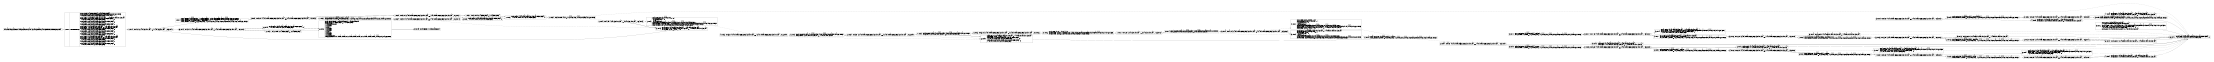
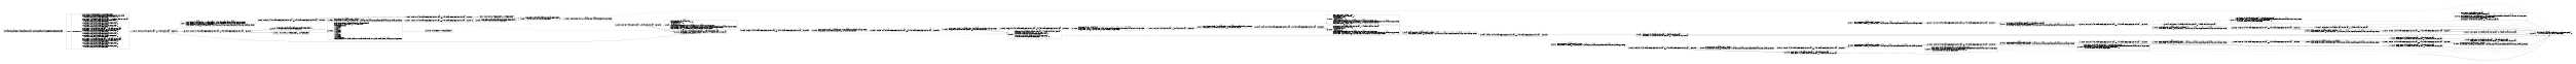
  digraph {
    rankdir=LR
    node [shape=record]
    edge [style=dashed]
    n1 [label="{0\:\ 0x0000|MTH_ENTER_BLOCK\l|0x0000: MOVE  (r0 I:?[OBJECT, ARRAY]) = (r23 I:?[OBJECT, ARRAY]) \l0x0002: INVOKE  (r1 I:int) = (r23 I:okhttp3.Headers) okhttp3.Headers.size():int type: VIRTUAL \l0x0006: CONST  (r6 I:?[int, float, boolean, short, byte, char, OBJECT, ARRAY]) = \l  (0 ?[int, float, boolean, short, byte, char, OBJECT, ARRAY])\l \l0x0007: CONST  (r7 I:?[boolean, int, float, short, byte, char]) = (1 ?[boolean, int, float, short, byte, char]) \l0x0008: CONST  (r8 I:?[int, float, boolean, short, byte, char, OBJECT, ARRAY]) = \l  (0 ?[int, float, boolean, short, byte, char, OBJECT, ARRAY])\l \l0x0009: CONST  (r10 I:?[int, float, boolean, short, byte, char, OBJECT, ARRAY]) = \l  (0 ?[int, float, boolean, short, byte, char, OBJECT, ARRAY])\l \l0x000a: CONST  (r11 I:?[int, float, boolean, short, byte, char, OBJECT, ARRAY]) = \l  (0 ?[int, float, boolean, short, byte, char, OBJECT, ARRAY])\l \l0x000b: CONST  (r12 I:?[int, float, short, byte, char]) = (\-1 ?[int, float, short, byte, char]) \l0x000c: CONST  (r13 I:?[int, float, short, byte, char]) = (\-1 ?[int, float, short, byte, char]) \l0x000d: CONST  (r14 I:?[int, float, boolean, short, byte, char, OBJECT, ARRAY]) = \l  (0 ?[int, float, boolean, short, byte, char, OBJECT, ARRAY])\l \l0x000e: CONST  (r15 I:?[int, float, boolean, short, byte, char, OBJECT, ARRAY]) = \l  (0 ?[int, float, boolean, short, byte, char, OBJECT, ARRAY])\l \l0x000f: CONST  (r16 I:?[int, float, boolean, short, byte, char, OBJECT, ARRAY]) = \l  (0 ?[int, float, boolean, short, byte, char, OBJECT, ARRAY])\l \l0x0011: CONST  (r17 I:?[int, float, short, byte, char]) = (\-1 ?[int, float, short, byte, char]) \l0x0013: CONST  (r18 I:?[int, float, short, byte, char]) = (\-1 ?[int, float, short, byte, char]) \l0x0015: CONST  (r19 I:?[int, float, boolean, short, byte, char, OBJECT, ARRAY]) = \l  (0 ?[int, float, boolean, short, byte, char, OBJECT, ARRAY])\l \l0x0017: CONST  (r20 I:?[int, float, boolean, short, byte, char, OBJECT, ARRAY]) = \l  (0 ?[int, float, boolean, short, byte, char, OBJECT, ARRAY])\l \l0x0019: CONST  (r21 I:?[int, float, boolean, short, byte, char, OBJECT, ARRAY]) = \l  (0 ?[int, float, boolean, short, byte, char, OBJECT, ARRAY])\l \l}"]
    n2 [label="{1\:\ 0x001b|0x001b: IF  (r6 I:?[int, byte, short, char]) \>= (r1 I:?[int, byte, short, char])  \-\> B:65:0x014c \l}"]
    n3 [label="{2\:\ 0x001d|0x001d: INVOKE  (r9 I:java.lang.String) = (r0 I:okhttp3.Headers), (r6 I:int) okhttp3.Headers.name(int):java.lang.String type: VIRTUAL \l0x0021: INVOKE  (r2 I:java.lang.String) = (r0 I:okhttp3.Headers), (r6 I:int) okhttp3.Headers.value(int):java.lang.String type: VIRTUAL \l0x0025: CONST_STR  (r4 I:java.lang.String) =  \"Cache\-Control\" \l0x0027: INVOKE  (r4 I:boolean) = (r9 I:java.lang.String), (r4 I:java.lang.String) java.lang.String.equalsIgnoreCase(java.lang.String):boolean type: VIRTUAL \l}"]
    n4 [label="{65\:\ 0x014c|0x014c: IF  (r7 I:?[int, boolean, OBJECT, ARRAY, byte, short, char]) != (0 ?[int, boolean, OBJECT, ARRAY, byte, short, char])  \-\> B:67:0x0151 \l}"]
    n5 [label="{3\:\ 0x002b|0x002b: IF  (r4 I:?[int, boolean, OBJECT, ARRAY, byte, short, char]) == (0 ?[int, boolean, OBJECT, ARRAY, byte, short, char])  \-\> B:7:0x0033 \l}"]
    n6 [label="{66\:\ 0x014e|0x014e: CONST  (r22 I:?[int, float, boolean, short, byte, char, OBJECT, ARRAY]) = \l  (0 ?[int, float, boolean, short, byte, char, OBJECT, ARRAY])\l \l}"]
    n7 [label="{67\:\ 0x0151|0x0151: MOVE  (r22 I:?[OBJECT, ARRAY]) = (r8 I:?[OBJECT, ARRAY]) \l}"]
    n8 [label="{4\:\ 0x002d|0x002d: IF  (r8 I:?[int, boolean, OBJECT, ARRAY, byte, short, char]) == (0 ?[int, boolean, OBJECT, ARRAY, byte, short, char])  \-\> B:6:0x0031 \l}"]
    n9 [label="{7\:\ 0x0033|0x0033: CONST_STR  (r4 I:java.lang.String) =  \"Pragma\" \l0x0035: INVOKE  (r4 I:boolean) = (r9 I:java.lang.String), (r4 I:java.lang.String) java.lang.String.equalsIgnoreCase(java.lang.String):boolean type: VIRTUAL \l}"]
    n10 [label="{5\:\ 0x002f|0x002f: CONST  (r7 I:?[int, float, boolean, short, byte, char, OBJECT, ARRAY]) = \l  (0 ?[int, float, boolean, short, byte, char, OBJECT, ARRAY])\l \l}"]
    n11 [label="{6\:\ 0x0031|0x0031: MOVE  (r8 I:?[OBJECT, ARRAY]) = (r2 I:?[OBJECT, ARRAY]) \l}"]
    n12 [label="{8\:\ 0x0039|0x0039: IF  (r4 I:?[int, boolean, OBJECT, ARRAY, byte, short, char]) == (0 ?[int, boolean, OBJECT, ARRAY, byte, short, char])  \-\> B:64:0x0145 \l}"]
    n13 [label="{10\:\ 0x003c|0x003c: CONST  (r4 I:?[int, float, boolean, short, byte, char, OBJECT, ARRAY]) = \l  (0 ?[int, float, boolean, short, byte, char, OBJECT, ARRAY])\l \l}"]
    n14 [label="{11\:\ 0x003d|0x003d: INVOKE  (r9 I:int) = (r2 I:java.lang.String) java.lang.String.length():int type: VIRTUAL \l}"]
    n15 [label="{64\:\ 0x0145|0x0145: CONST  (r9 I:?[int, float, short, byte, char]) = (\-1 ?[int, float, short, byte, char]) \l0x0146: CONST  (r22 I:?[boolean, int, float, short, byte, char]) = (1 ?[boolean, int, float, short, byte, char]) \l0x0148: ARITH  (r6 I:int) = (r6 I:int) + (1 int) \l}"]
    n16 [label="{12\:\ 0x0041|0x0041: IF  (r4 I:?[int, byte, short, char]) \>= (r9 I:?[int, byte, short, char])  \-\> B:64:0x0145 \l}"]
    n17 [label="{13\:\ 0x0043|0x0043: CONST_STR  (r9 I:java.lang.String) =  \"=,;\" \l0x0075: INVOKE  (r9 I:int) = \l  (r2 I:java.lang.String)\l  (r4 I:int)\l  (r9 I:java.lang.String)\l okhttp3.internal.http.HttpHeaders.skipUntil(java.lang.String, int, java.lang.String):int type: STATIC \l0x0049: INVOKE  (r4 I:java.lang.String) = (r2 I:java.lang.String), (r4 I:int), (r9 I:int) java.lang.String.substring(int, int):java.lang.String type: VIRTUAL \l0x004d: INVOKE  (r4 I:java.lang.String) = (r4 I:java.lang.String) java.lang.String.trim():java.lang.String type: VIRTUAL \l0x0051: INVOKE  (r3 I:int) = (r2 I:java.lang.String) java.lang.String.length():int type: VIRTUAL \l}"]
    n18 [label="{14\:\ 0x0055|0x0055: IF  (r9 I:?[int, boolean, OBJECT, ARRAY, byte, short, char]) == (r3 I:?[int, boolean, OBJECT, ARRAY, byte, short, char])  \-\> B:26:0x009e \l}"]
    n19 [label="{15\:\ 0x0057|0x0057: INVOKE  (r3 I:char) = (r2 I:java.lang.String), (r9 I:int) java.lang.String.charAt(int):char type: VIRTUAL \l0x005b: CONST  (r5 I:?[int, float, short, byte, char]) = (44 ?[int, float, short, byte, char]) \l}"]
    n20 [label="{26\:\ 0x009e|0x009e: CONST  (r22 I:?[boolean, int, float, short, byte, char]) = (1 ?[boolean, int, float, short, byte, char]) \l0x00a0: ARITH  (r9 I:int) = (r9 I:int) + (1 int) \l0x00a2: MOVE  (r5 I:?[int, float, boolean, short, byte, char, OBJECT, ARRAY]) = \l  (r9 I:?[int, float, boolean, short, byte, char, OBJECT, ARRAY])\l \l0x00a3: CONST  (r3 I:?[int, float, boolean, short, byte, char, OBJECT, ARRAY]) = \l  (0 ?[int, float, boolean, short, byte, char, OBJECT, ARRAY])\l \l}"]
    n21 [label="{16\:\ 0x005d|0x005d: IF  (r3 I:?[int, boolean, OBJECT, ARRAY, byte, short, char]) == (r5 I:?[int, boolean, OBJECT, ARRAY, byte, short, char])  \-\> B:26:0x009e \l}"]
    n22 [label="{27\:\ 0x00a4|0x00a4: CONST_STR  (r9 I:java.lang.String) =  \"no\-cache\" \l0x00a6: INVOKE  (r9 I:boolean) = (r9 I:java.lang.String), (r4 I:java.lang.String) java.lang.String.equalsIgnoreCase(java.lang.String):boolean type: VIRTUAL \l}"]
    n23 [label="{17\:\ 0x005f|0x005f: INVOKE  (r3 I:char) = (r2 I:java.lang.String), (r9 I:int) java.lang.String.charAt(int):char type: VIRTUAL \l0x0063: CONST  (r5 I:?[int, float, short, byte, char]) = (59 ?[int, float, short, byte, char]) \l}"]
    n24 [label="{18\:\ 0x0065|0x0065: IF  (r3 I:?[int, boolean, OBJECT, ARRAY, byte, short, char]) != (r5 I:?[int, boolean, OBJECT, ARRAY, byte, short, char])  \-\> B:20:0x0068 \l}"]
    n25 [label="{20\:\ 0x0068|0x0068: ARITH  (r9 I:int) = (r9 I:int) + (1 int) \l0x006a: INVOKE  (r3 I:int) = (r2 I:java.lang.String), (r9 I:int) okhttp3.internal.http.HttpHeaders.skipWhitespace(java.lang.String, int):int type: STATIC \l0x006e: INVOKE  (r5 I:int) = (r2 I:java.lang.String) java.lang.String.length():int type: VIRTUAL \l}"]
    n26 [label="{21\:\ 0x0072|0x0072: IF  (r3 I:?[int, byte, short, char]) \>= (r5 I:?[int, byte, short, char])  \-\> B:25:0x008d \l}"]
    n27 [label="{22\:\ 0x0074|0x0074: INVOKE  (r5 I:char) = (r2 I:java.lang.String), (r3 I:int) java.lang.String.charAt(int):char type: VIRTUAL \l0x0078: CONST  (r9 I:?[int, float, short, byte, char]) = (34 ?[int, float, short, byte, char]) \l}"]
    n28 [label="{25\:\ 0x008d|0x008d: CONST  (r22 I:?[boolean, int, float, short, byte, char]) = (1 ?[boolean, int, float, short, byte, char]) \l0x008f: CONST_STR  (r5 I:java.lang.String) =  \",;\" \l0x0091: INVOKE  (r5 I:int) = \l  (r2 I:java.lang.String)\l  (r3 I:int)\l  (r5 I:java.lang.String)\l okhttp3.internal.http.HttpHeaders.skipUntil(java.lang.String, int, java.lang.String):int type: STATIC \l0x0095: INVOKE  (r3 I:java.lang.String) = (r2 I:java.lang.String), (r3 I:int), (r5 I:int) java.lang.String.substring(int, int):java.lang.String type: VIRTUAL \l0x0099: INVOKE  (r3 I:java.lang.String) = (r3 I:java.lang.String) java.lang.String.trim():java.lang.String type: VIRTUAL \l}"]
    n29 [label="{23\:\ 0x007a|0x007a: IF  (r5 I:?[int, boolean, OBJECT, ARRAY, byte, short, char]) != (r9 I:?[int, boolean, OBJECT, ARRAY, byte, short, char])  \-\> B:25:0x008d \l}"]
    n30 [label="{24\:\ 0x007c|0x007c: ARITH  (r3 I:int) = (r3 I:int) + (1 int) \l0x007e: CONST_STR  (r5 I:java.lang.String) =  \"\"\" \l0x0080: INVOKE  (r5 I:int) = \l  (r2 I:java.lang.String)\l  (r3 I:int)\l  (r5 I:java.lang.String)\l okhttp3.internal.http.HttpHeaders.skipUntil(java.lang.String, int, java.lang.String):int type: STATIC \l0x0084: INVOKE  (r3 I:java.lang.String) = (r2 I:java.lang.String), (r3 I:int), (r5 I:int) java.lang.String.substring(int, int):java.lang.String type: VIRTUAL \l0x0088: CONST  (r22 I:?[boolean, int, float, short, byte, char]) = (1 ?[boolean, int, float, short, byte, char]) \l0x008a: ARITH  (r5 I:int) = (r5 I:int) + (1 int) \l}"]
    n31 [label="{28\:\ 0x00aa|0x00aa: IF  (r9 I:?[int, boolean, OBJECT, ARRAY, byte, short, char]) == (0 ?[int, boolean, OBJECT, ARRAY, byte, short, char])  \-\> B:30:0x00b0 \l}"]
    n32 [label="{29\:\ 0x00ac|0x00ac: CONST  (r9 I:?[int, float, short, byte, char]) = (\-1 ?[int, float, short, byte, char]) \l0x00ad: CONST  (r10 I:?[boolean, int, float, short, byte, char]) = (1 ?[boolean, int, float, short, byte, char]) \l}"]
    n33 [label="{30\:\ 0x00b0|0x00b0: CONST_STR  (r9 I:java.lang.String) =  \"no\-store\" \l0x00b2: INVOKE  (r9 I:boolean) = (r9 I:java.lang.String), (r4 I:java.lang.String) java.lang.String.equalsIgnoreCase(java.lang.String):boolean type: VIRTUAL \l}"]
    n34 [label="{63\:\ 0x0142|0x0142: MOVE  (r4 I:?[int, float, boolean, short, byte, char, OBJECT, ARRAY]) = \l  (r5 I:?[int, float, boolean, short, byte, char, OBJECT, ARRAY])\l \l}"]
    n35 [label="{31\:\ 0x00b6|0x00b6: IF  (r9 I:?[int, boolean, OBJECT, ARRAY, byte, short, char]) == (0 ?[int, boolean, OBJECT, ARRAY, byte, short, char])  \-\> B:33:0x00bc \l}"]
    n36 [label="{32\:\ 0x00b8|0x00b8: CONST  (r9 I:?[int, float, short, byte, char]) = (\-1 ?[int, float, short, byte, char]) \l0x00b9: CONST  (r11 I:?[boolean, int, float, short, byte, char]) = (1 ?[boolean, int, float, short, byte, char]) \l}"]
    n37 [label="{33\:\ 0x00bc|0x00bc: CONST_STR  (r9 I:java.lang.String) =  \"max\-age\" \l0x00be: INVOKE  (r9 I:boolean) = (r9 I:java.lang.String), (r4 I:java.lang.String) java.lang.String.equalsIgnoreCase(java.lang.String):boolean type: VIRTUAL \l}"]
    n38 [label="{34\:\ 0x00c2|0x00c2: IF  (r9 I:?[int, boolean, OBJECT, ARRAY, byte, short, char]) == (0 ?[int, boolean, OBJECT, ARRAY, byte, short, char])  \-\> B:36:0x00cc \l}"]
    n39 [label="{35\:\ 0x00c4|0x00c4: CONST  (r9 I:?[int, float, short, byte, char]) = (\-1 ?[int, float, short, byte, char]) \l0x00c5: INVOKE  (r3 I:int) = (r3 I:java.lang.String), (r9 I:int) okhttp3.internal.http.HttpHeaders.parseSeconds(java.lang.String, int):int type: STATIC \l0x00c9: MOVE  (r12 I:?[int, float, boolean, short, byte, char, OBJECT, ARRAY]) = \l  (r3 I:?[int, float, boolean, short, byte, char, OBJECT, ARRAY])\l \l}"]
    n40 [label="{36\:\ 0x00cc|0x00cc: CONST_STR  (r9 I:java.lang.String) =  \"s\-maxage\" \l0x00ce: INVOKE  (r9 I:boolean) = (r9 I:java.lang.String), (r4 I:java.lang.String) java.lang.String.equalsIgnoreCase(java.lang.String):boolean type: VIRTUAL \l}"]
    n41 [label="{37\:\ 0x00d2|0x00d2: IF  (r9 I:?[int, boolean, OBJECT, ARRAY, byte, short, char]) == (0 ?[int, boolean, OBJECT, ARRAY, byte, short, char])  \-\> B:39:0x00dc \l}"]
    n42 [label="{38\:\ 0x00d4|0x00d4: CONST  (r9 I:?[int, float, short, byte, char]) = (\-1 ?[int, float, short, byte, char]) \l0x00d5: INVOKE  (r3 I:int) = (r3 I:java.lang.String), (r9 I:int) okhttp3.internal.http.HttpHeaders.parseSeconds(java.lang.String, int):int type: STATIC \l0x00d9: MOVE  (r13 I:?[int, float, boolean, short, byte, char, OBJECT, ARRAY]) = \l  (r3 I:?[int, float, boolean, short, byte, char, OBJECT, ARRAY])\l \l}"]
    n43 [label="{39\:\ 0x00dc|0x00dc: CONST_STR  (r9 I:java.lang.String) =  \"private\" \l0x00de: INVOKE  (r9 I:boolean) = (r9 I:java.lang.String), (r4 I:java.lang.String) java.lang.String.equalsIgnoreCase(java.lang.String):boolean type: VIRTUAL \l}"]
    n44 [label="{40\:\ 0x00e2|0x00e2: IF  (r9 I:?[int, boolean, OBJECT, ARRAY, byte, short, char]) == (0 ?[int, boolean, OBJECT, ARRAY, byte, short, char])  \-\> B:42:0x00e7 \l}"]
    n45 [label="{41\:\ 0x00e4|0x00e4: CONST  (r9 I:?[int, float, short, byte, char]) = (\-1 ?[int, float, short, byte, char]) \l0x00e5: CONST  (r14 I:?[boolean, int, float, short, byte, char]) = (1 ?[boolean, int, float, short, byte, char]) \l}"]
+   n46 [label="{42\:\ 0x00e7|0x00e7: CONST_STR  (r9 I:java.lang.String) =  \"public\" \l0x00e9: INVOKE  (r9 I:boolean) = (r9 I:java.lang.String), (r4 I:java.lang.String) java.lang.String.equalsIgnoreCase(java.lang.String):boolean type: VIRTUAL \l}"]
    n47 [label="{43\:\ 0x00ed|0x00ed: IF  (r9 I:?[int, boolean, OBJECT, ARRAY, byte, short, char]) == (0 ?[int, boolean, OBJECT, ARRAY, byte, short, char])  \-\> B:45:0x00f2 \l}"]
    n48 [label="{44\:\ 0x00ef|0x00ef: CONST  (r9 I:?[int, float, short, byte, char]) = (\-1 ?[int, float, short, byte, char]) \l0x00f0: CONST  (r15 I:?[boolean, int, float, short, byte, char]) = (1 ?[boolean, int, float, short, byte, char]) \l}"]
    n49 [label="{45\:\ 0x00f2|0x00f2: CONST_STR  (r9 I:java.lang.String) =  \"must\-revalidate\" \l0x00f4: INVOKE  (r9 I:boolean) = (r9 I:java.lang.String), (r4 I:java.lang.String) java.lang.String.equalsIgnoreCase(java.lang.String):boolean type: VIRTUAL \l}"]
    n50 [label="{46\:\ 0x00f8|0x00f8: IF  (r9 I:?[int, boolean, OBJECT, ARRAY, byte, short, char]) == (0 ?[int, boolean, OBJECT, ARRAY, byte, short, char])  \-\> B:48:0x00fe \l}"]
    n51 [label="{47\:\ 0x00fa|0x00fa: CONST  (r9 I:?[int, float, short, byte, char]) = (\-1 ?[int, float, short, byte, char]) \l0x00fb: CONST  (r16 I:?[boolean, int, float, short, byte, char]) = (1 ?[boolean, int, float, short, byte, char]) \l}"]
    n52 [label="{48\:\ 0x00fe|0x00fe: CONST_STR  (r9 I:java.lang.String) =  \"max\-stale\" \l0x0100: INVOKE  (r9 I:boolean) = (r9 I:java.lang.String), (r4 I:java.lang.String) java.lang.String.equalsIgnoreCase(java.lang.String):boolean type: VIRTUAL \l}"]
    n53 [label="{50\:\ 0x0106|0x0106: CONST  (r4 I:?[int, float, short, byte, char]) = \l  (2147483647(0x7fffffff, float:NaN) ?[int, float, short, byte, char])\l \l0x0109: INVOKE  (r3 I:int) = (r3 I:java.lang.String), (r4 I:int) okhttp3.internal.http.HttpHeaders.parseSeconds(java.lang.String, int):int type: STATIC \l0x010d: MOVE  (r17 I:?[int, float, boolean, short, byte, char, OBJECT, ARRAY]) = \l  (r3 I:?[int, float, boolean, short, byte, char, OBJECT, ARRAY])\l \l0x010f: CONST  (r9 I:?[int, float, short, byte, char]) = (\-1 ?[int, float, short, byte, char]) \l}"]
    n54 [label="{51\:\ 0x0111|0x0111: CONST_STR  (r9 I:java.lang.String) =  \"min\-fresh\" \l0x0113: INVOKE  (r9 I:boolean) = (r9 I:java.lang.String), (r4 I:java.lang.String) java.lang.String.equalsIgnoreCase(java.lang.String):boolean type: VIRTUAL \l}"]
    n55 [label="{52\:\ 0x0117|0x0117: IF  (r9 I:?[int, boolean, OBJECT, ARRAY, byte, short, char]) == (0 ?[int, boolean, OBJECT, ARRAY, byte, short, char])  \-\> B:54:0x0121 \l}"]
    n56 [label="{53\:\ 0x0119|0x0119: CONST  (r9 I:?[int, float, short, byte, char]) = (\-1 ?[int, float, short, byte, char]) \l0x011a: INVOKE  (r3 I:int) = (r3 I:java.lang.String), (r9 I:int) okhttp3.internal.http.HttpHeaders.parseSeconds(java.lang.String, int):int type: STATIC \l0x011e: MOVE  (r18 I:?[int, float, boolean, short, byte, char, OBJECT, ARRAY]) = \l  (r3 I:?[int, float, boolean, short, byte, char, OBJECT, ARRAY])\l \l}"]
    n57 [label="{54\:\ 0x0121|0x0121: CONST  (r9 I:?[int, float, short, byte, char]) = (\-1 ?[int, float, short, byte, char]) \l0x0122: CONST_STR  (r3 I:java.lang.String) =  \"only\-if\-cached\" \l0x0124: INVOKE  (r3 I:boolean) = (r3 I:java.lang.String), (r4 I:java.lang.String) java.lang.String.equalsIgnoreCase(java.lang.String):boolean type: VIRTUAL \l}"]
    n58 [label="{55\:\ 0x0128|0x0128: IF  (r3 I:?[int, boolean, OBJECT, ARRAY, byte, short, char]) == (0 ?[int, boolean, OBJECT, ARRAY, byte, short, char])  \-\> B:57:0x012d \l}"]
    n59 [label="{56\:\ 0x012a|0x012a: CONST  (r19 I:?[boolean, int, float, short, byte, char]) = (1 ?[boolean, int, float, short, byte, char]) \l}"]
    n60 [label="{57\:\ 0x012d|0x012d: CONST_STR  (r3 I:java.lang.String) =  \"no\-transform\" \l0x012f: INVOKE  (r3 I:boolean) = (r3 I:java.lang.String), (r4 I:java.lang.String) java.lang.String.equalsIgnoreCase(java.lang.String):boolean type: VIRTUAL \l}"]
    n61 [label="{58\:\ 0x0133|0x0133: IF  (r3 I:?[int, boolean, OBJECT, ARRAY, byte, short, char]) == (0 ?[int, boolean, OBJECT, ARRAY, byte, short, char])  \-\> B:60:0x0138 \l}"]
    n62 [label="{59\:\ 0x0135|0x0135: CONST  (r20 I:?[boolean, int, float, short, byte, char]) = (1 ?[boolean, int, float, short, byte, char]) \l}"]
    n63 [label="{60\:\ 0x0138|0x0138: CONST_STR  (r3 I:java.lang.String) =  \"immutable\" \l0x013a: INVOKE  (r3 I:boolean) = (r3 I:java.lang.String), (r4 I:java.lang.String) java.lang.String.equalsIgnoreCase(java.lang.String):boolean type: VIRTUAL \l}"]
    n64 [label="{61\:\ 0x013e|0x013e: IF  (r3 I:?[int, boolean, OBJECT, ARRAY, byte, short, char]) == (0 ?[int, boolean, OBJECT, ARRAY, byte, short, char])  \-\> B:63:0x0142 \l}"]
    n65 [label="{62\:\ 0x0140|0x0140: CONST  (r21 I:?[boolean, int, float, short, byte, char]) = (1 ?[boolean, int, float, short, byte, char]) \l}"]
    n66 [label="{68\:\ 0x0153|0x0153: NEW_INSTANCE  (r0 I:okhttp3.CacheControl) =  okhttp3.CacheControl \l0x0155: MOVE  (r9 I:?[OBJECT, ARRAY]) = (r0 I:?[OBJECT, ARRAY]) \l0x0156: INVOKE  \l  (r9 I:okhttp3.CacheControl)\l  (r10 I:boolean)\l  (r11 I:boolean)\l  (r12 I:int)\l  (r13 I:int)\l  (r14 I:boolean)\l  (r15 I:boolean)\l  (r16 I:boolean)\l  (r17 I:int)\l  (r18 I:int)\l  (r19 I:boolean)\l  (r20 I:boolean)\l  (r21 I:boolean)\l  (r22 I:java.lang.String)\l okhttp3.CacheControl.\<init\>(boolean, boolean, int, int, boolean, boolean, boolean, int, int, boolean, boolean, boolean, java.lang.String):void type: DIRECT \l}"]
    n67 [label="{69\:\ 0x0159|0x0159: RETURN  (r0 I:okhttp3.CacheControl) \l}"]
    n68 [label="{public static okhttp3.CacheControl okhttp3.CacheControl.parse((r23 I:okhttp3.Headers A[IMMUTABLE_TYPE, METHOD_ARGUMENT])) }"]
    n1 -> n2 [style=bold]
    n2 -> n3 [style=solid]
    n2 -> n4 [style=bold]
    n3 -> n5
    n4 -> n6 [style=bold]
    n4 -> n7 [style=bold]
    n5 -> n8 [style=bold]
    n5 -> n9
    n6 -> n66 [style=bold]
    n7 -> n66 [style=solid]
    n8 -> n10 [style=solid]
    n8 -> n11 [style=bold]
    n9 -> n12 [style=solid]
    n10 -> n13 [style=solid]
    n11 -> n13 [style=bold]
    n12 -> n10
    n12 -> n15
    n13 -> n14
    n14 -> n16
    n15 -> n2 [style=solid]
    n16 -> n15 [style=bold]
    n16 -> n17
    n17 -> n18
    n18 -> n19
    n18 -> n20
    n19 -> n21 [style=bold]
    n20 -> n22 [style=solid]
    n21 -> n20
    n21 -> n23
    n22 -> n31
    n23 -> n20 [style=bold]
    n23 -> n24 [style=solid]
    n24 -> n25
    n25 -> n26
    n26 -> n27
    n26 -> n28
    n27 -> n29 [style=bold]
    n28 -> n22 [style=solid]
    n29 -> n28 [style=solid]
    n29 -> n30
    n30 -> n22
    n31 -> n32 [style=solid]
    n31 -> n33
    n32 -> n34 [style=bold]
    n33 -> n35
    n34 -> n14
    n35 -> n36 [style=bold]
    n35 -> n37 [style=solid]
    n36 -> n34 [style=solid]
    n37 -> n38
    n38 -> n39
    n38 -> n40 [style=bold]
    n39 -> n34
    n40 -> n41 [style=bold]
    n41 -> n42 [style=solid]
    n41 -> n43 [style=solid]
    n42 -> n34
    n43 -> n44
    n44 -> n45 [style=bold]
+   n44 -> n46
    n45 -> n34 [style=solid]
+   n46 -> n47 [style=solid]
    n47 -> n48 [style=solid]
    n47 -> n49
    n48 -> n34 [style=solid]
    n49 -> n50 [style=bold]
    n50 -> n51 [style=solid]
    n50 -> n52 [style=bold]
    n51 -> n34
    n53 -> n34 [style=solid]
    n54 -> n55 [style=bold]
    n55 -> n56
    n55 -> n57 [style=solid]
    n56 -> n34
    n57 -> n58 [style=bold]
    n58 -> n59 [style=solid]
    n58 -> n60
    n59 -> n34
    n60 -> n61 [style=solid]
    n61 -> n62 [style=bold]
    n61 -> n63 [style=bold]
    n62 -> n34 [style=solid]
    n63 -> n64 [style=solid]
    n64 -> n34 [style=bold]
    n64 -> n65 [style=bold]
    n65 -> n34 [style=solid]
    n66 -> n67 [style=bold]
    n68 -> n1 [style=solid]
  }
